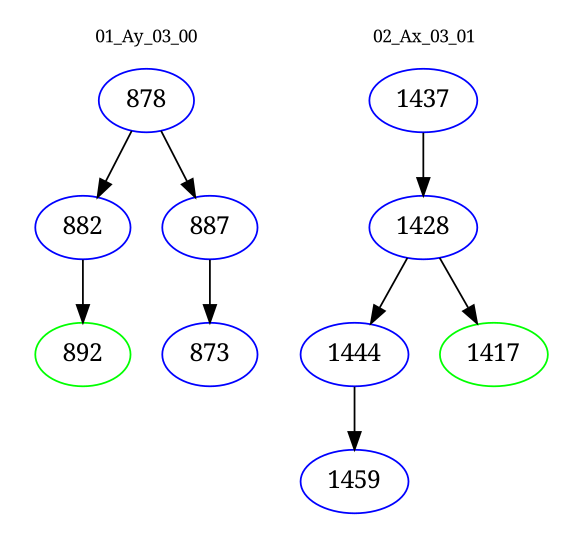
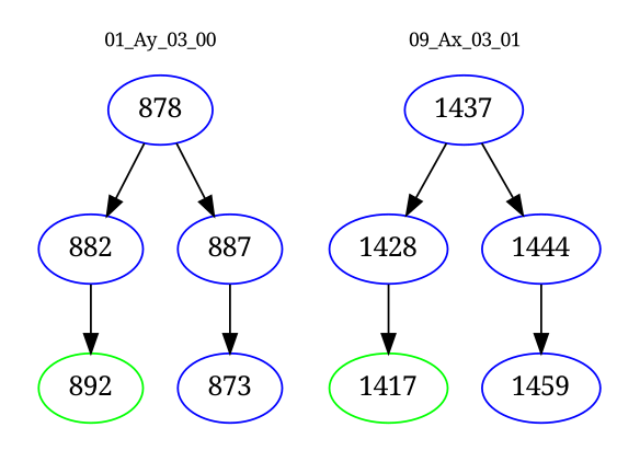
  digraph {
    fontname="Noto Serif"
    node [color=blue fontname="Noto Serif"]
    edge [color=black fontname="Noto Serif"]
    n1 [label=878]
    n2 [label=882]
    n3 [label=887]
    n4 [color=green label=892]
    n5 [label=873]
    n6 [label=1437]
    n7 [label=1428]
    n8 [label=1444]
    n9 [color=green label=1417]
    n10 [label=1459]
    subgraph cluster_1 {
      color=white
      fontsize=10
      label="01_Ay_03_00"
      n1
      n2
      n3
      n4
      n5
    }
    subgraph cluster_2 {
      color=white
      fontsize=10
-     label="02_Ax_03_01"
+     label="09_Ax_03_01"
      n6
      n7
      n8
      n9
      n10
    }
    n1 -> n2
    n1 -> n3
    n2 -> n4
    n3 -> n5
    n6 -> n7
-   n7 -> n8
+   n6 -> n8
    n7 -> n9
    n8 -> n10
  }
